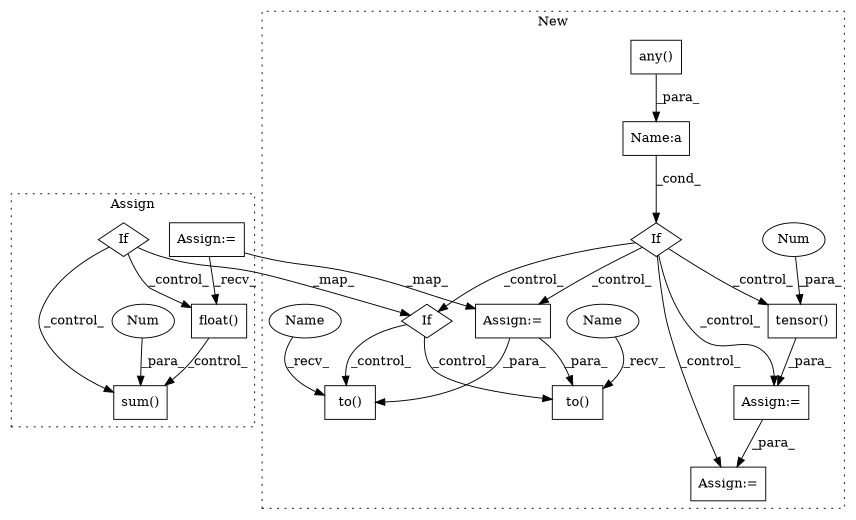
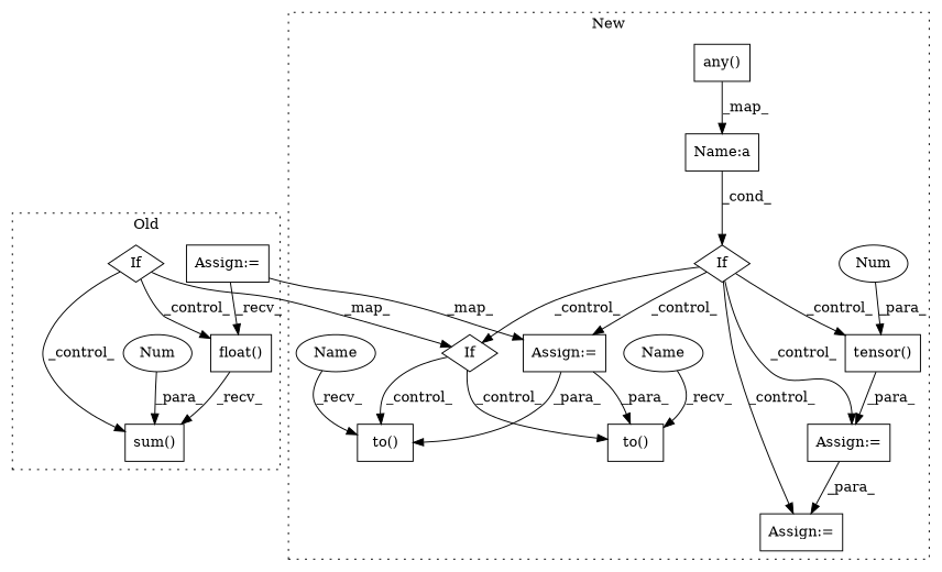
  digraph {
    node [a=75 l=3 shape=box]
    n1 [l="19,1" label="sum()" s="1712,1733"]
    n2 [a=96 label=If s=1506 shape=diamond]
    n3 [l=14 label="float()" s=1712]
    n4 [a=76 l=2 label=Num s=1731 shape=ellipse]
    n5 [a=68 label="Assign:=" s=1464]
    n6 [l="13,1" label="tensor()" s="1513,1527"]
    n7 [a=96 label=If s=1470 shape=diamond]
    n8 [a=61 l=15 label="Name:a" s=1473]
    n9 [a=96 label=If s=1635 shape=diamond]
    n10 [l=11 label="any()" s=1477]
    n11 [l="11,1" label="to()" s="1702,1726"]
    n12 [l="11,1" label="to()" s="1823,1847"]
    n13 [a=76 l=1 label=Num s=1526 shape=ellipse]
    n14 [a=68 label="Assign:=" s=1545]
    n15 [a=68 label="Assign:=" s=1510]
    n16 [a=68 label="Assign:=" s=1589]
    n17 [a=87 l=7 label=Name s=1702 shape=ellipse]
    n18 [a=87 l=7 label=Name s=1823 shape=ellipse]
    subgraph cluster_1 {
-     label=Assign
+     label=Old
      style=dotted
      n1
      n2
      n3
      n4
      n5
    }
    subgraph cluster_2 {
      label=New
      style=dotted
      n6
      n7
      n8
      n9
      n10
      n11
      n12
      n13
      n14
      n15
      n16
      n17
      n18
    }
    n2 -> n1 [label=_control_]
    n2 -> n3 [label=_control_]
    n2 -> n9 [label=_map_]
-   n3 -> n1 [label=_control_]
+   n3 -> n1 [label=_recv_]
    n4 -> n1 [label=_para_]
    n5 -> n3 [label=_recv_]
    n5 -> n16 [label=_map_]
    n6 -> n15 [label=_para_]
    n7 -> n6 [label=_control_]
    n7 -> n9 [label=_control_]
    n7 -> n14 [label=_control_]
    n7 -> n15 [label=_control_]
    n7 -> n16 [label=_control_]
    n8 -> n7 [label=_cond_]
    n9 -> n11 [label=_control_]
    n9 -> n12 [label=_control_]
-   n10 -> n8 [label=_para_]
+   n10 -> n8 [label=_map_]
    n13 -> n6 [label=_para_]
    n15 -> n14 [label=_para_]
    n16 -> n11 [label=_para_]
    n16 -> n12 [label=_para_]
    n17 -> n11 [label=_recv_]
    n18 -> n12 [label=_recv_]
  }
